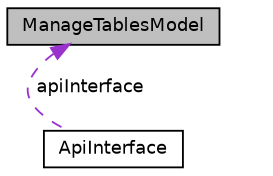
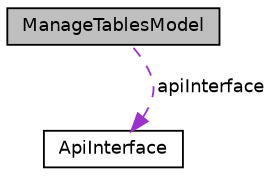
  digraph {
    node [color=black fontname=Helvetica fontsize=10 shape=record style=filled]
    n1 [fillcolor=grey75 fontcolor=black height=0.2 label=ManageTablesModel width=0.4]
    n2 [fillcolor=white height=0.2 label=ApiInterface width=0.4]
-   n1 -> n2 [color=darkorchid3 dir=back fontname=Helvetica fontsize=10 label=" apiInterface" labelfontname=Helvetica labelfontsize=10 style=dashed]
+   n2 -> n1 [color=darkorchid3 dir=back fontname=Helvetica fontsize=10 label=" apiInterface" labelfontname=Helvetica labelfontsize=10 style=dashed]
  }
